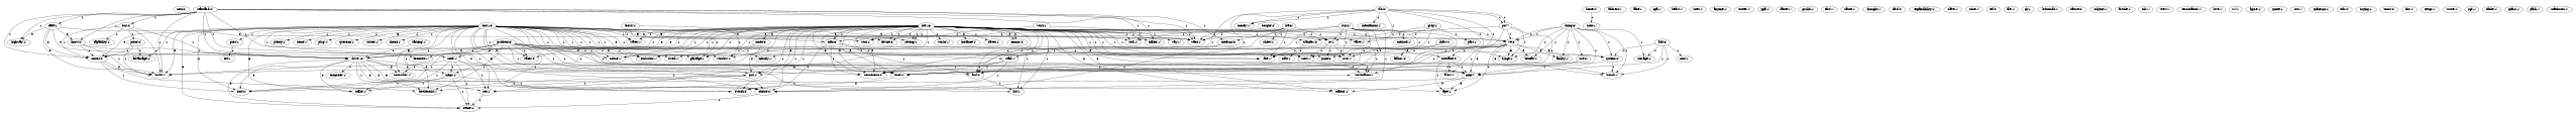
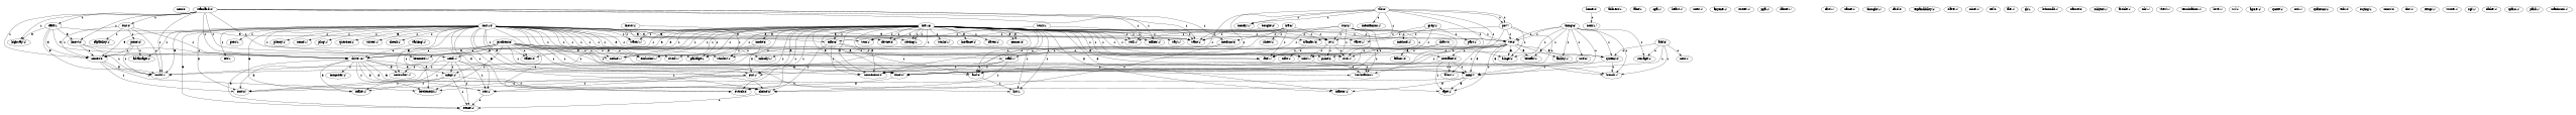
  digraph {
    n1 [label="com(3)"]
    n2 [label="tasking(1)"]
    n3 [label="drive(18)"]
    n4 [label="put(1)"]
    n5 [label="cost(2)"]
    n6 [label="bottleneck(1)"]
    n7 [label="choice(2)"]
    n8 [label="tape(1)"]
    n9 [label="megs(1)"]
    n10 [label="sec(1)"]
    n11 [label="make(1)"]
    n12 [label="sence(1)"]
    n13 [label="computer(1)"]
    n14 [label="controller(1)"]
    n15 [label="home(2)"]
    n16 [label="hook(1)"]
    n17 [label="address(1)"]
    n18 [label="face(1)"]
    n19 [label="cga(1)"]
    n20 [label="heart(1)"]
    n21 [label="uses(1)"]
    n22 [label="anyone(1)"]
    n23 [label="problem(3)"]
    n24 [label="system(4)"]
    n25 [label="bunch(1)"]
    n26 [label="comes(3)"]
    n27 [label="takes(2)"]
    n28 [label="becomes(1)"]
    n29 [label="meg(7)"]
    n30 [label="notice(1)"]
    n31 [label="exclusion(1)"]
    n32 [label="time(4)"]
    n33 [label="switch(2)"]
    n34 [label="multi(1)"]
    n35 [label="maxtor(1)"]
    n36 [label="street(1)"]
    n37 [label="standard(2)"]
    n38 [label="bus(4)"]
    n39 [label="data(1)"]
    n40 [label="medium(2)"]
    n41 [label="sized(1)"]
    n42 [label="highway(1)"]
    n43 [label="know(2)"]
    n44 [label="makes(1)"]
    n45 [label="used(1)"]
    n46 [label="well(1)"]
    n47 [label="want(1)"]
    n48 [label="point(2)"]
    n49 [label="capability(1)"]
    n50 [label="advantage(1)"]
    n51 [label="pga(1)"]
    n52 [label="dante(1)"]
    n53 [label="vlb(3)"]
    n54 [label="mechanism(1)"]
    n55 [label="transfer(2)"]
    n56 [label="connection(2)"]
    n57 [label="money(1)"]
    n58 [label="pc(7)"]
    n59 [label="rate(1)"]
    n60 [label="max(1)"]
    n61 [label="ve(2)"]
    n62 [label="fringe(1)"]
    n63 [label="find(3)"]
    n64 [label="ability(1)"]
    n65 [label="benefit(1)"]
    n66 [label="unix(1)"]
    n67 [label="interface(4)"]
    n68 [label="allow(1)"]
    n69 [label="list(1)"]
-   n70 [label="grubb(1)"]
    n71 [label="cart(1)"]
    n72 [label="add(3)"]
    n73 [label="storage(1)"]
    n74 [label="com(1)"]
    n75 [label="name(1)"]
    n76 [label="thought(1)"]
    n77 [label="thing(3)"]
    n78 [label="use(3)"]
    n79 [label="workstation(1)"]
    n80 [label="card(2)"]
    n81 [label="expandibility(1)"]
    n82 [label="slave(1)"]
    n83 [label="mine(1)"]
    n84 [label="blows(1)"]
    n85 [label="garbage(1)"]
    n86 [label="water(1)"]
    n87 [label="window(1)"]
    n88 [label="xel(3)"]
    n89 [label="file(1)"]
    n90 [label="qk(1)"]
    n91 [label="kvinnndk(1)"]
    n92 [label="nature(3)"]
    n93 [label="sun(2)"]
    n94 [label="method(1)"]
    n95 [label="re(1)"]
    n96 [label="read(1)"]
    n97 [label="price(2)"]
    n98 [label="uwo(1)"]
    n99 [label="nobody(1)"]
    n100 [label="work(1)"]
    n101 [label="mac(3)"]
    n102 [label="way(1)"]
    n103 [label="subject(1)"]
    n104 [label="article(1)"]
    n105 [label="mb(1)"]
    n106 [label="view(1)"]
    n107 [label="termination(1)"]
    n108 [label="love(1)"]
    n109 [label="rri(1)"]
    n110 [label="greg(1)"]
    n111 [label="valve(1)"]
    n112 [label="part(1)"]
    n113 [label="figure(1)"]
    n114 [label="ide(16)"]
    n115 [label="works(1)"]
    n116 [label="mode(3)"]
    n117 [label="instance(1)"]
    n118 [label="won(1)"]
    n119 [label="haven(1)"]
    n120 [label="device(2)"]
    n121 [label="setting(1)"]
    n122 [label="connor(2)"]
    n123 [label="quote(1)"]
    n124 [label="csn(1)"]
    n125 [label="quantum(1)"]
    n126 [label="edu(2)"]
    n127 [label="buying(1)"]
    n128 [label="scsi(14)"]
    n129 [label="plenty(1)"]
    n130 [label="goes(1)"]
    n131 [label="come(1)"]
    n132 [label="plug(1)"]
    n133 [label="question(1)"]
    n134 [label="writes(1)"]
    n135 [label="check(1)"]
    n136 [label="set(1)"]
    n137 [label="nmsu(2)"]
    n138 [label="isa(3)"]
    n139 [label="sheet(1)"]
    n140 [label="dns(1)"]
    n141 [label="shaw(4)"]
    n142 [label="feanor(2)"]
    n143 [label="setup(1)"]
    n144 [label="bought(2)"]
    n145 [label="wrote(1)"]
    n146 [label="sgi(1)"]
    n147 [label="cache(1)"]
    n148 [label="sparc(1)"]
    n149 [label="paid(1)"]
    n150 [label="maximum(1)"]
    n2 -> n3 [label=1]
    n3 -> n4 [label=2]
    n3 -> n5 [label=2]
    n3 -> n6 [label=1]
    n3 -> n7 [label=2]
    n3 -> n8 [label=3]
    n3 -> n9 [label=2]
    n3 -> n10 [label=2]
    n3 -> n11 [label=2]
    n3 -> n12 [label=2]
    n3 -> n13 [label=1]
    n3 -> n14 [label=2]
    n4 -> n5 [label=1]
    n4 -> n6 [label=1]
    n7 -> n12 [label=1]
    n9 -> n5 [label=1]
    n9 -> n7 [label=1]
    n9 -> n11 [label=1]
    n9 -> n12 [label=1]
    n10 -> n12 [label=1]
    n15 -> n16 [label=1]
    n23 -> n3 [label=2]
    n23 -> n4 [label=1]
    n23 -> n5 [label=1]
    n23 -> n6 [label=1]
    n23 -> n24 [label=1]
    n23 -> n25 [label=1]
    n23 -> n26 [label=1]
    n23 -> n27 [label=1]
    n23 -> n28 [label=1]
    n23 -> n29 [label=1]
    n23 -> n30 [label=1]
    n23 -> n31 [label=1]
    n23 -> n32 [label=1]
    n23 -> n33 [label=1]
    n24 -> n25 [label=1]
    n24 -> n29 [label=1]
    n26 -> n5 [label=1]
    n26 -> n6 [label=1]
    n26 -> n34 [label=2]
    n29 -> n8 [label=3]
    n29 -> n10 [label=1]
    n29 -> n35 [label=2]
    n32 -> n33 [label=2]
    n37 -> n3 [label=1]
    n37 -> n26 [label=1]
    n37 -> n34 [label=1]
    n37 -> n38 [label=1]
    n37 -> n39 [label=1]
    n37 -> n40 [label=1]
    n37 -> n41 [label=1]
    n37 -> n42 [label=1]
    n37 -> n43 [label=1]
    n37 -> n44 [label=1]
    n37 -> n45 [label=1]
    n37 -> n46 [label=1]
    n37 -> n47 [label=1]
    n38 -> n3 [label=1]
    n38 -> n26 [label=1]
    n38 -> n34 [label=1]
    n38 -> n48 [label=1]
    n38 -> n49 [label=1]
    n39 -> n3 [label=4]
    n39 -> n26 [label=2]
    n39 -> n34 [label=2]
    n39 -> n42 [label=2]
    n39 -> n43 [label=2]
    n39 -> n47 [label=2]
    n40 -> n7 [label=1]
    n40 -> n41 [label=1]
    n43 -> n3 [label=1]
    n43 -> n26 [label=1]
    n43 -> n34 [label=1]
    n45 -> n7 [label=1]
    n45 -> n9 [label=1]
    n45 -> n10 [label=1]
    n45 -> n11 [label=1]
    n45 -> n12 [label=1]
    n45 -> n14 [label=1]
    n48 -> n26 [label=1]
    n48 -> n34 [label=1]
    n48 -> n50 [label=1]
    n53 -> n54 [label=1]
    n53 -> n55 [label=1]
    n53 -> n56 [label=1]
    n53 -> n56 [label=1]
    n53 -> n57 [label=1]
    n53 -> n57 [label=1]
    n53 -> n58 [label=1]
    n53 -> n58 [label=1]
    n53 -> n59 [label=1]
    n53 -> n59 [label=1]
    n55 -> n59 [label=1]
    n55 -> n60 [label=1]
    n58 -> n32 [label=1]
    n58 -> n47 [label=1]
    n58 -> n61 [label=1]
    n58 -> n62 [label=1]
    n58 -> n63 [label=1]
    n61 -> n3 [label=1]
    n61 -> n8 [label=1]
    n61 -> n24 [label=3]
    n61 -> n25 [label=3]
    n61 -> n29 [label=4]
    n61 -> n32 [label=1]
    n61 -> n62 [label=3]
    n61 -> n64 [label=3]
    n61 -> n65 [label=3]
    n61 -> n66 [label=1]
    n61 -> n67 [label=1]
    n61 -> n68 [label=1]
    n63 -> n69 [label=1]
    n66 -> n32 [label=1]
    n66 -> n79 [label=1]
    n67 -> n4 [label=2]
    n67 -> n8 [label=1]
    n67 -> n29 [label=1]
    n67 -> n68 [label=1]
    n72 -> n24 [label=1]
    n72 -> n25 [label=1]
    n72 -> n29 [label=1]
    n72 -> n73 [label=1]
    n72 -> n74 [label=1]
    n77 -> n24 [label=1]
    n77 -> n25 [label=1]
    n77 -> n29 [label=1]
    n77 -> n61 [label=1]
    n77 -> n61 [label=1]
    n77 -> n62 [label=1]
    n77 -> n64 [label=1]
    n77 -> n65 [label=1]
    n77 -> n73 [label=1]
    n77 -> n78 [label=1]
    n78 -> n4 [label=1]
    n78 -> n32 [label=1]
    n84 -> n85 [label=1]
    n84 -> n86 [label=1]
    n84 -> n87 [label=1]
-   n93 -> n7 [label=1]
    n93 -> n40 [label=1]
    n93 -> n56 [label=1]
    n93 -> n63 [label=1]
    n93 -> n66 [label=1]
    n93 -> n79 [label=1]
    n93 -> n94 [label=1]
    n93 -> n95 [label=1]
    n93 -> n96 [label=1]
    n93 -> n97 [label=1]
    n95 -> n66 [label=1]
    n95 -> n79 [label=1]
    n95 -> n97 [label=1]
    n95 -> n98 [label=1]
    n95 -> n99 [label=1]
    n96 -> n7 [label=1]
    n96 -> n56 [label=1]
    n96 -> n63 [label=1]
    n97 -> n79 [label=1]
    n100 -> n101 [label=1]
    n100 -> n102 [label=1]
    n101 -> n7 [label=1]
    n101 -> n56 [label=1]
    n101 -> n63 [label=1]
    n101 -> n96 [label=1]
    n110 -> n95 [label=1]
    n110 -> n98 [label=1]
    n110 -> n111 [label=1]
    n110 -> n112 [label=1]
    n114 -> n3 [label=2]
    n114 -> n4 [label=2]
    n114 -> n9 [label=1]
    n114 -> n10 [label=1]
    n114 -> n26 [label=1]
    n114 -> n27 [label=1]
    n114 -> n29 [label=2]
    n114 -> n30 [label=1]
    n114 -> n30 [label=1]
    n114 -> n31 [label=1]
    n114 -> n31 [label=1]
    n114 -> n32 [label=2]
    n114 -> n32 [label=2]
    n114 -> n33 [label=1]
    n114 -> n33 [label=1]
    n114 -> n34 [label=1]
    n114 -> n35 [label=2]
    n114 -> n35 [label=2]
    n114 -> n44 [label=1]
    n114 -> n45 [label=2]
    n114 -> n46 [label=1]
    n114 -> n47 [label=1]
    n114 -> n47 [label=1]
    n114 -> n55 [label=1]
    n114 -> n56 [label=2]
    n114 -> n56 [label=2]
    n114 -> n59 [label=1]
    n114 -> n59 [label=1]
    n114 -> n61 [label=1]
    n114 -> n61 [label=1]
    n114 -> n63 [label=1]
    n114 -> n63 [label=1]
    n114 -> n66 [label=1]
    n114 -> n67 [label=1]
    n114 -> n69 [label=1]
    n114 -> n69 [label=1]
    n114 -> n85 [label=1]
    n114 -> n86 [label=1]
    n114 -> n87 [label=1]
    n114 -> n95 [label=1]
    n114 -> n98 [label=1]
    n114 -> n101 [label=1]
    n114 -> n111 [label=1]
    n114 -> n115 [label=1]
    n114 -> n116 [label=2]
    n114 -> n117 [label=2]
    n114 -> n118 [label=1]
    n114 -> n119 [label=1]
    n114 -> n120 [label=1]
    n114 -> n120 [label=1]
    n114 -> n121 [label=1]
    n114 -> n121 [label=1]
    n114 -> n122 [label=2]
    n114 -> n122 [label=2]
    n116 -> n4 [label=2]
    n116 -> n85 [label=1]
    n116 -> n87 [label=1]
    n128 -> n5 [label=2]
    n128 -> n6 [label=1]
    n128 -> n7 [label=5]
    n128 -> n10 [label=4]
    n128 -> n11 [label=3]
    n128 -> n12 [label=3]
    n128 -> n14 [label=3]
    n128 -> n26 [label=4]
    n128 -> n27 [label=1]
    n128 -> n28 [label=1]
    n128 -> n29 [label=2]
    n128 -> n30 [label=1]
    n128 -> n31 [label=1]
    n128 -> n32 [label=2]
    n128 -> n33 [label=1]
    n128 -> n34 [label=3]
    n128 -> n46 [label=2]
    n128 -> n47 [label=2]
    n128 -> n50 [label=1]
    n128 -> n56 [label=2]
    n128 -> n61 [label=1]
    n128 -> n62 [label=1]
    n128 -> n63 [label=4]
    n128 -> n66 [label=1]
    n128 -> n69 [label=1]
    n128 -> n79 [label=1]
    n128 -> n85 [label=1]
    n128 -> n86 [label=1]
    n128 -> n87 [label=1]
    n128 -> n95 [label=4]
    n128 -> n97 [label=2]
    n128 -> n98 [label=1]
    n128 -> n99 [label=1]
    n128 -> n101 [label=3]
    n128 -> n118 [label=2]
    n128 -> n120 [label=3]
    n128 -> n121 [label=2]
    n128 -> n129 [label=1]
    n128 -> n130 [label=1]
    n128 -> n131 [label=1]
    n128 -> n132 [label=1]
    n128 -> n133 [label=3]
    n128 -> n134 [label=1]
    n128 -> n135 [label=1]
-   n130 -> n136 [label=1]
+   n128 -> n136 [label=1]
    n138 -> n34 [label=1]
    n138 -> n46 [label=1]
    n138 -> n47 [label=1]
    n138 -> n59 [label=1]
    n138 -> n95 [label=1]
    n138 -> n118 [label=1]
    n138 -> n139 [label=1]
    n141 -> n98 [label=1]
    n141 -> n142 [label=2]
    n144 -> n47 [label=1]
  }
